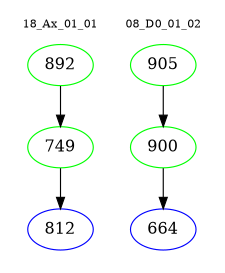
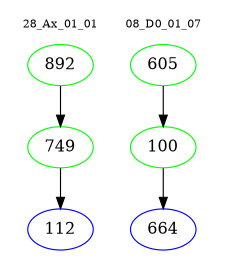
  digraph {
    node [color=green]
    edge [color=black]
    n1 [label=892]
    n2 [label=749]
-   n3 [color=blue label=812]
-   n4 [label=905]
-   n5 [label=900]
+   n3 [color=blue label=112]
+   n4 [label=605]
+   n5 [label=100]
    n6 [color=blue label=664]
    subgraph cluster_1 {
      color=white
      fontsize=10
-     label="18_Ax_01_01"
+     label="28_Ax_01_01"
      n1
      n2
      n3
    }
    subgraph cluster_2 {
      color=white
      fontsize=10
-     label="08_D0_01_02"
+     label="08_D0_01_07"
      n4
      n5
      n6
    }
    n1 -> n2
    n2 -> n3
    n4 -> n5
    n5 -> n6
  }
